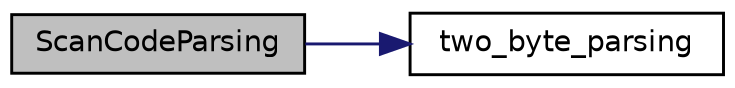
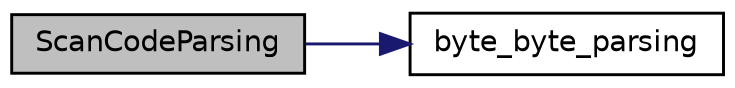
  digraph {
    rankdir=LR
    node [color=black fontname=Helvetica fontsize=10 shape=record style=filled]
    n1 [fillcolor=grey75 fontcolor=black height=0.2 label=ScanCodeParsing width=0.4]
-   n2 [fillcolor=white height=0.2 label=two_byte_parsing width=0.4]
+   n2 [fillcolor=white height=0.2 label=byte_byte_parsing width=0.4]
    n1 -> n2 [color=midnightblue fontname=Helvetica fontsize=10 labelfontname=Helvetica labelfontsize=10 style=solid]
  }
